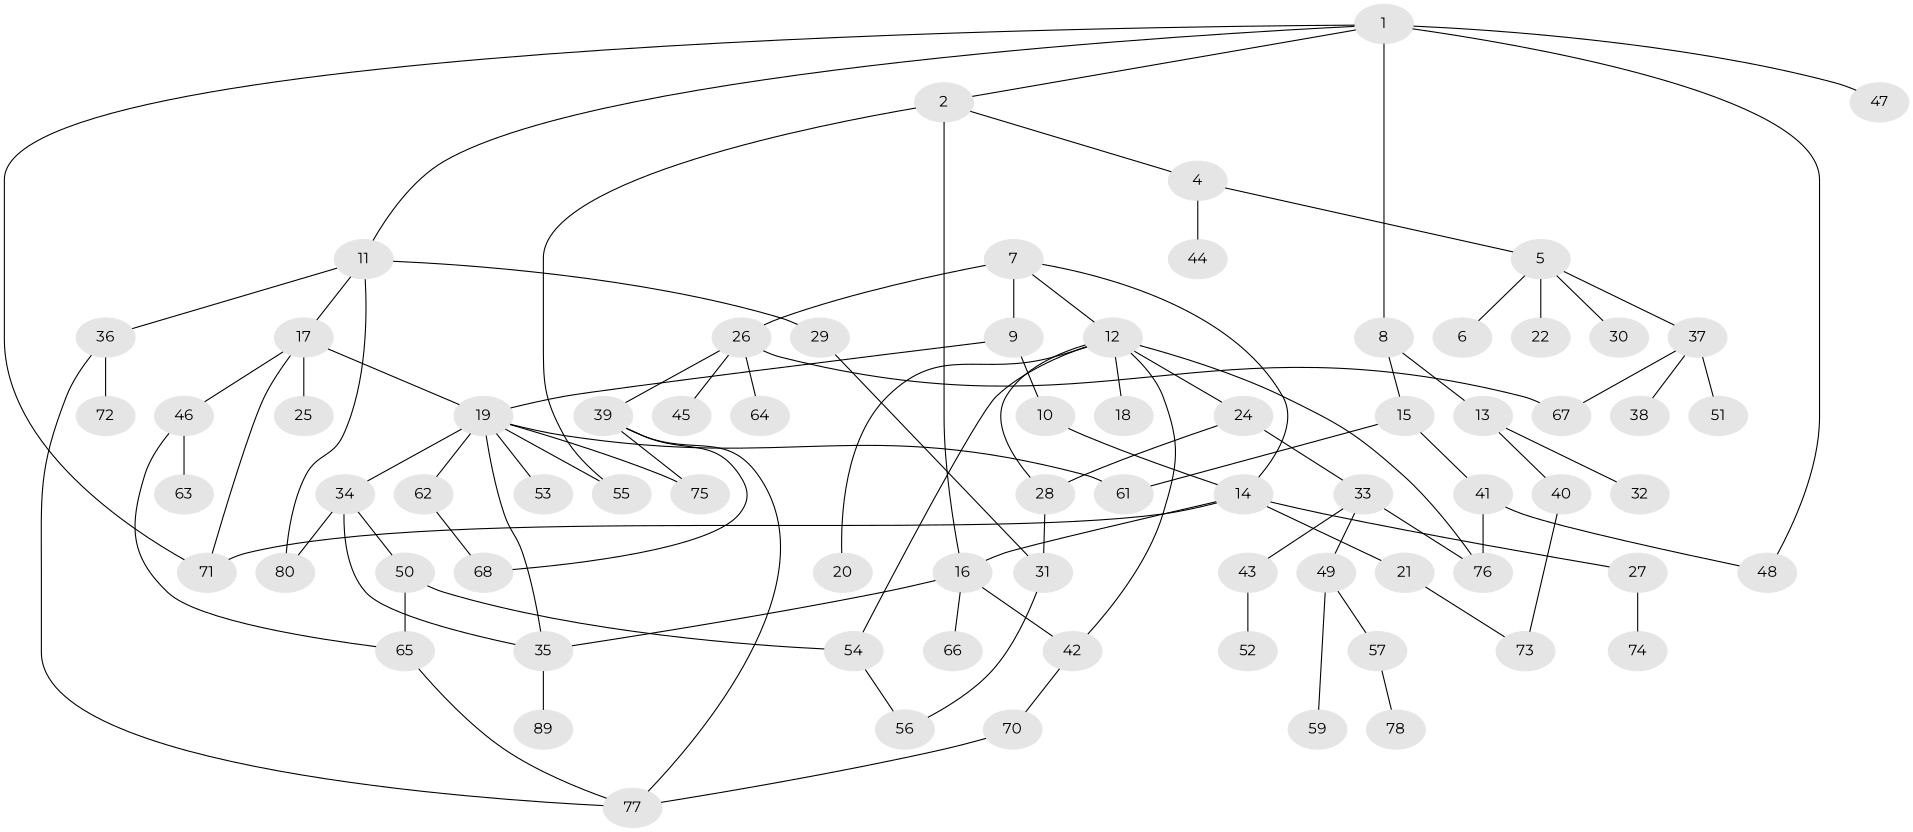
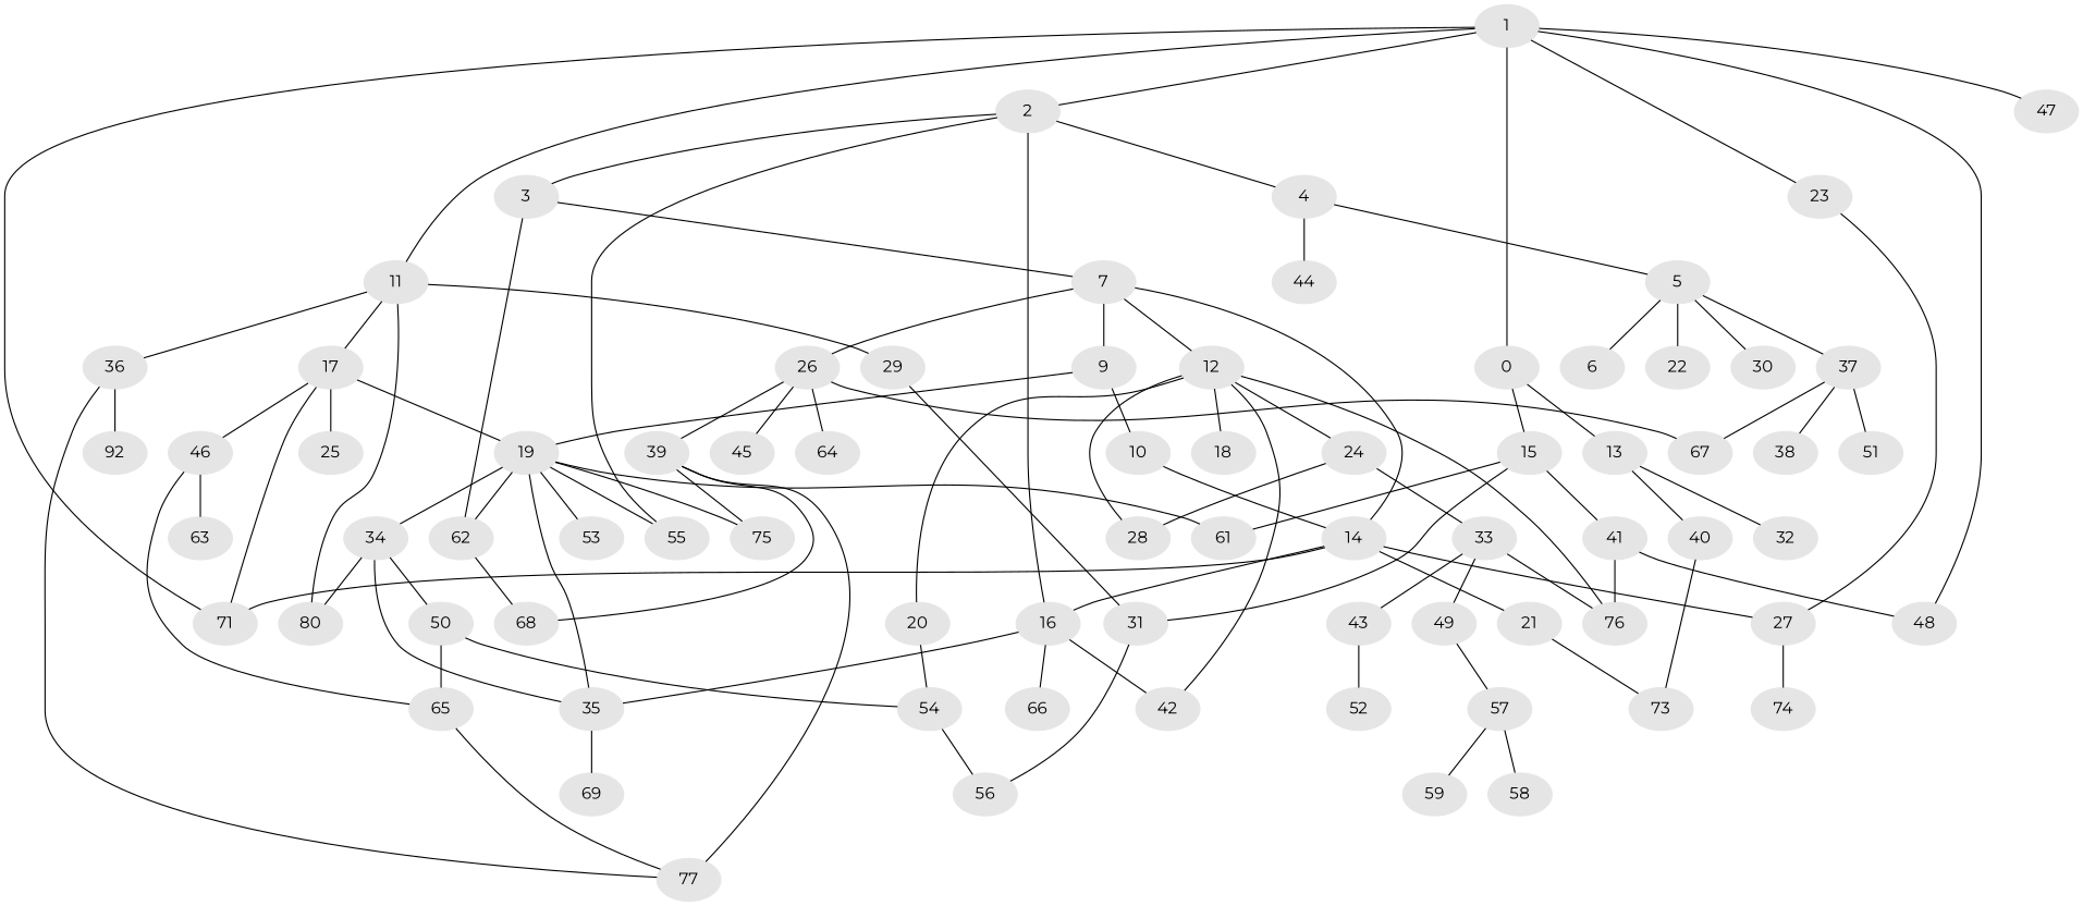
  graph {
    fontname=Montserrat
    node [color=gray90 fontname=Montserrat style=filled]
    edge [fontname=Montserrat]
    1
    2
-   8
+   8 [label=0]
    11
+   23
    47
    48
    71
+   3
    4
    16
    55
    13
    15
    17
    29
    36
    n18 [label=80]
    27
    7
    62
    5
    44
    9
    12
    14
    26
    42
    35
    66
    68
    6
    22
    30
    37
    67
    38
    51
    10
    19
    18
    20
    24
    28
    54
    76
    21
    39
    45
    64
    32
    40
    31
    41
    61
    34
    53
    75
    25
    46
-   72
+   72 [label=92]
    77
    33
-   70
    56
    73
    74
-   69 [label=89]
+   69
    63
    65
    50
    43
    49
    52
    57
    59
-   58 [label=78]
+   58
    1 -- 2
    1 -- 8
    1 -- 11
+   1 -- 23
    1 -- 47
    1 -- 48
    1 -- 71
+   2 -- 3
    2 -- 4
    2 -- 16
    2 -- 55
    8 -- 13
    8 -- 15
    11 -- 17
    11 -- 29
    11 -- 36
    11 -- n18
+   23 -- 27
+   3 -- 7
+   3 -- 62
    4 -- 5
    4 -- 44
    16 -- 42
    16 -- 35
    16 -- 66
    13 -- 32
    13 -- 40
-   28 -- 31
+   15 -- 31
    15 -- 41
    15 -- 61
    17 -- 71
    17 -- 19
    17 -- 25
    17 -- 46
    29 -- 31
    36 -- 72
    36 -- 77
    27 -- 74
    7 -- 9
    7 -- 12
    7 -- 14
    7 -- 26
    62 -- 68
    5 -- 6
    5 -- 22
    5 -- 30
    5 -- 37
    9 -- 10
    9 -- 19
    12 -- 42
    12 -- 18
    12 -- 20
    12 -- 24
    12 -- 28
-   12 -- 54
+   20 -- 54
    12 -- 76
    14 -- 71
    14 -- 16
    14 -- 27
    14 -- 21
    26 -- 67
    26 -- 39
    26 -- 45
    26 -- 64
-   42 -- 70
    35 -- 69
    37 -- 67
    37 -- 38
    37 -- 51
    10 -- 14
    19 -- 55
    19 -- 62
    19 -- 35
    19 -- 61
    19 -- 34
    19 -- 53
    19 -- 75
    24 -- 28
    24 -- 33
    54 -- 56
    21 -- 73
    39 -- 68
    39 -- 75
    39 -- 77
    40 -- 73
    31 -- 56
    41 -- 48
    41 -- 76
    34 -- n18
    34 -- 35
    34 -- 50
    46 -- 63
    46 -- 65
    33 -- 76
    33 -- 43
    33 -- 49
-   70 -- 77
    65 -- 77
    50 -- 54
    50 -- 65
    43 -- 52
    49 -- 57
-   49 -- 59
+   57 -- 59
    57 -- 58
  }
